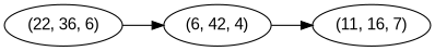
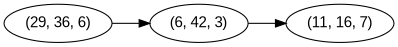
  digraph {
    fontname="Liberation Sans"
    rankdir=LR
    node [fontname="Liberation Sans"]
    edge [fontname="Liberation Sans"]
-   "(6, 42, 4)"
+   "(6, 42, 4)" [label="(6, 42, 3)"]
    "(11, 16, 7)"
-   "(29, 36, 6)" [label="(22, 36, 6)"]
+   "(29, 36, 6)"
    "(6, 42, 4)" -> "(11, 16, 7)"
    "(29, 36, 6)" -> "(6, 42, 4)"
  }
